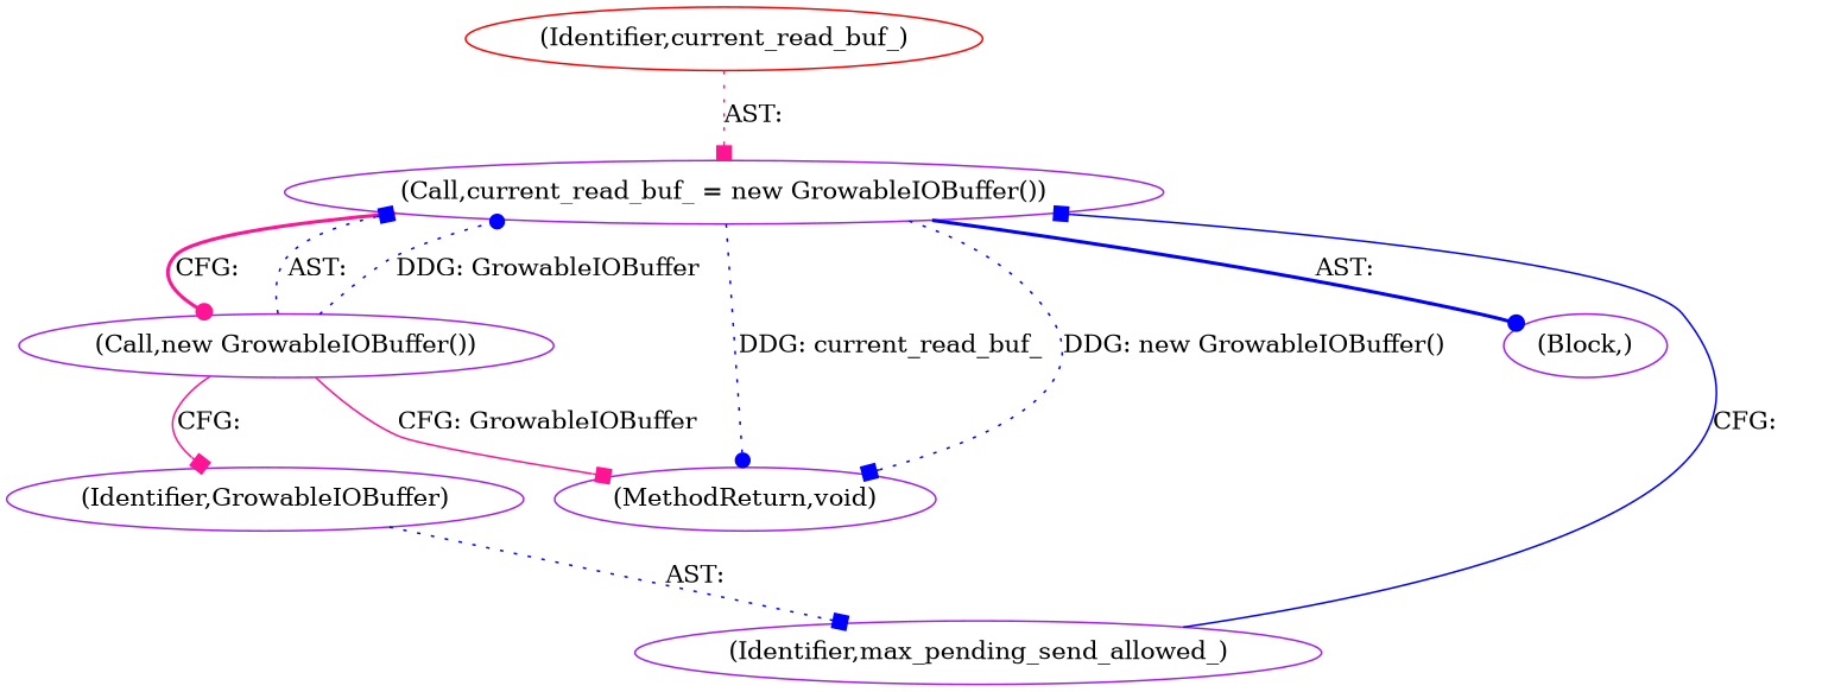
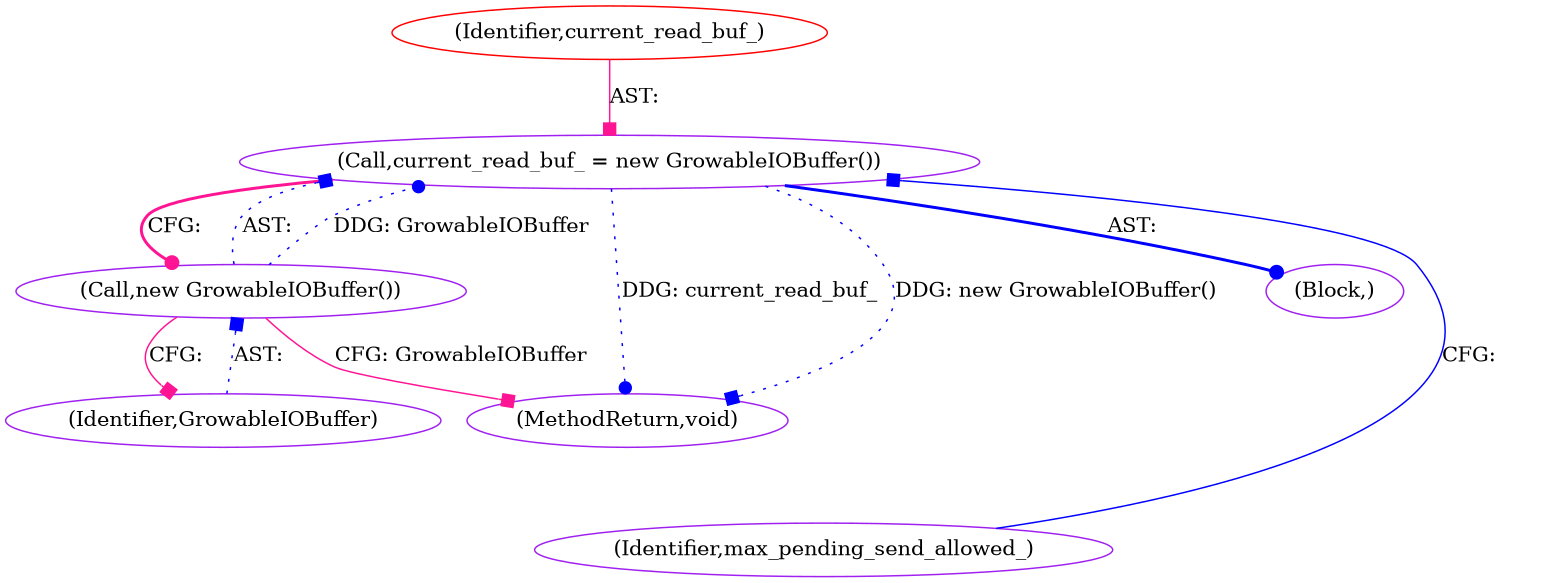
  digraph {
    node [color=purple]
    edge [arrowhead=box color=blue style=dotted]
    n1 [label="(Call,current_read_buf_ = new GrowableIOBuffer())"]
    n2 [label="(Call,new GrowableIOBuffer())"]
    n3 [label="(MethodReturn,void)"]
    n4 [label="(Block,)"]
    n5 [label="(Identifier,GrowableIOBuffer)"]
    n6 [label="(Identifier,max_pending_send_allowed_)"]
    n7 [color=red label="(Identifier,current_read_buf_)"]
    n1 -> n2 [arrowhead=dot color=deeppink label="CFG: " style=bold]
    n1 -> n3 [arrowhead=dot label="DDG: current_read_buf_"]
    n1 -> n3 [label="DDG: new GrowableIOBuffer()"]
    n1 -> n4 [arrowhead=dot label="AST: " style=bold]
    n2 -> n1 [label="AST: "]
    n2 -> n1 [arrowhead=dot label="DDG: GrowableIOBuffer"]
    n2 -> n3 [color=deeppink label="CFG: GrowableIOBuffer" style=solid]
    n2 -> n5 [color=deeppink label="CFG: " style=solid]
-   n5 -> n6 [label="AST: "]
+   n5 -> n2 [label="AST: "]
    n6 -> n1 [label="CFG: " style=solid]
-   n7 -> n1 [color=deeppink label="AST: "]
+   n7 -> n1 [color=deeppink label="AST: " style=solid]
  }
